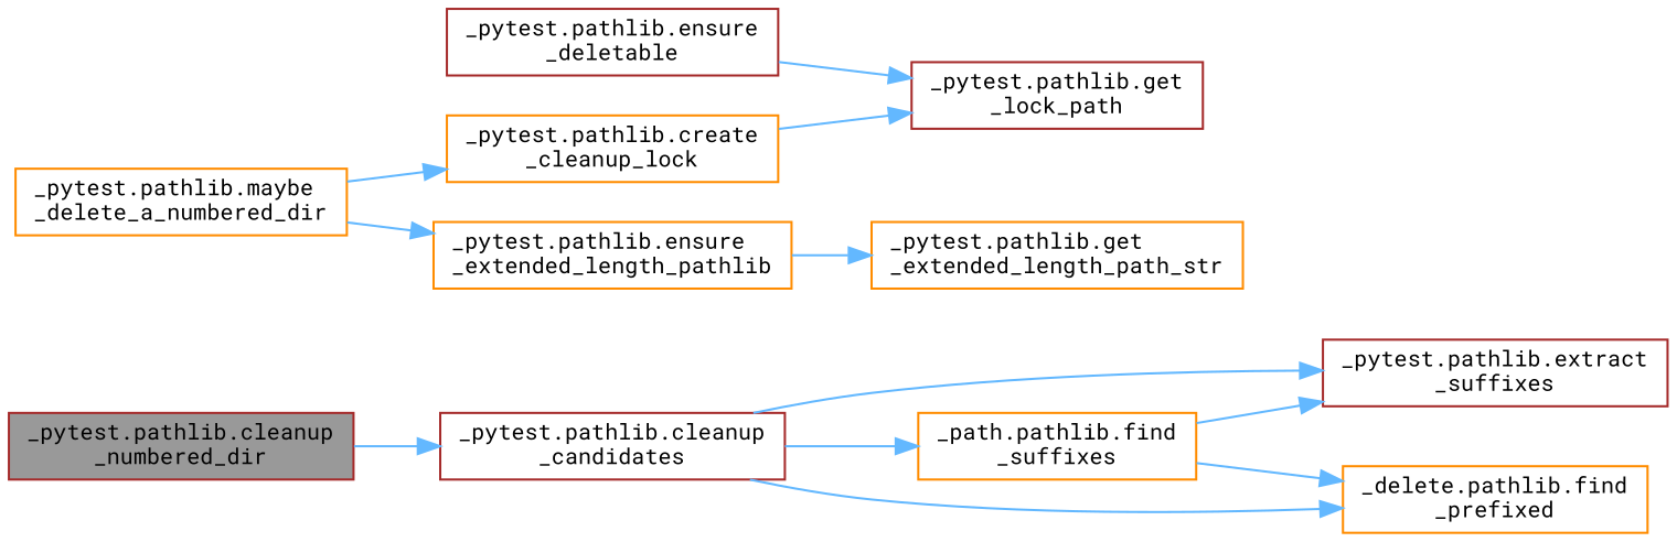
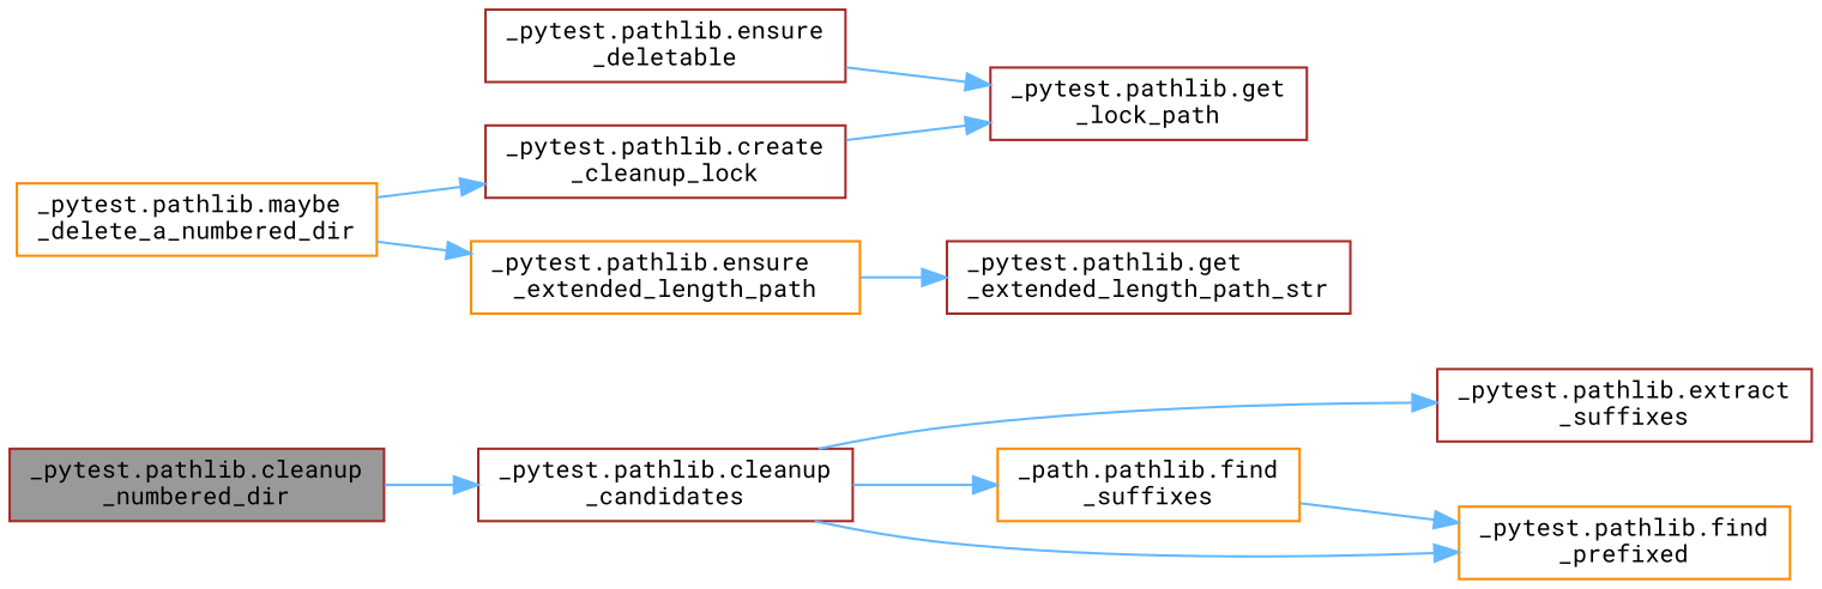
  digraph {
    fontname="Roboto Mono"
    rankdir=LR
    node [color=brown fillcolor=white fontname="Roboto Mono" fontsize=10 shape=box style=filled]
    edge [color=steelblue1 fontname="Roboto Mono" fontsize=10 labelfontname=Helvetica labelfontsize=10 style=solid]
    n1 [fillcolor=grey60 fontcolor=black height=0.2 label="_pytest.pathlib.cleanup\l_numbered_dir" width=0.4]
    n2 [height=0.2 label="_pytest.pathlib.cleanup\l_candidates" width=0.4]
    n3 [height=0.2 label="_pytest.pathlib.extract\l_suffixes" width=0.4]
-   n4 [color=darkorange height=0.2 label="_delete.pathlib.find\l_prefixed" width=0.4]
+   n4 [color=darkorange height=0.2 label="_pytest.pathlib.find\l_prefixed" width=0.4]
    n5 [color=darkorange height=0.2 label="_path.pathlib.find\l_suffixes" width=0.4]
    n6 [height=0.2 label="_pytest.pathlib.ensure\l_deletable" width=0.4]
    n7 [height=0.2 label="_pytest.pathlib.get\l_lock_path" width=0.4]
    n8 [color=darkorange height=0.2 label="_pytest.pathlib.maybe\l_delete_a_numbered_dir" width=0.4]
-   n9 [color=darkorange height=0.2 label="_pytest.pathlib.create\l_cleanup_lock" width=0.4]
-   n10 [color=darkorange height=0.2 label="_pytest.pathlib.ensure\l_extended_length_pathlib" width=0.4]
-   n11 [color=darkorange height=0.2 label="_pytest.pathlib.get\l_extended_length_path_str" width=0.4]
+   n9 [height=0.2 label="_pytest.pathlib.create\l_cleanup_lock" width=0.4]
+   n10 [color=darkorange height=0.2 label="_pytest.pathlib.ensure\l_extended_length_path" width=0.4]
+   n11 [height=0.2 label="_pytest.pathlib.get\l_extended_length_path_str" width=0.4]
    n1 -> n2
    n2 -> n3
    n2 -> n4
    n2 -> n5
-   n5 -> n3
    n5 -> n4
    n6 -> n7
    n8 -> n9
    n8 -> n10
    n9 -> n7
    n10 -> n11
  }
